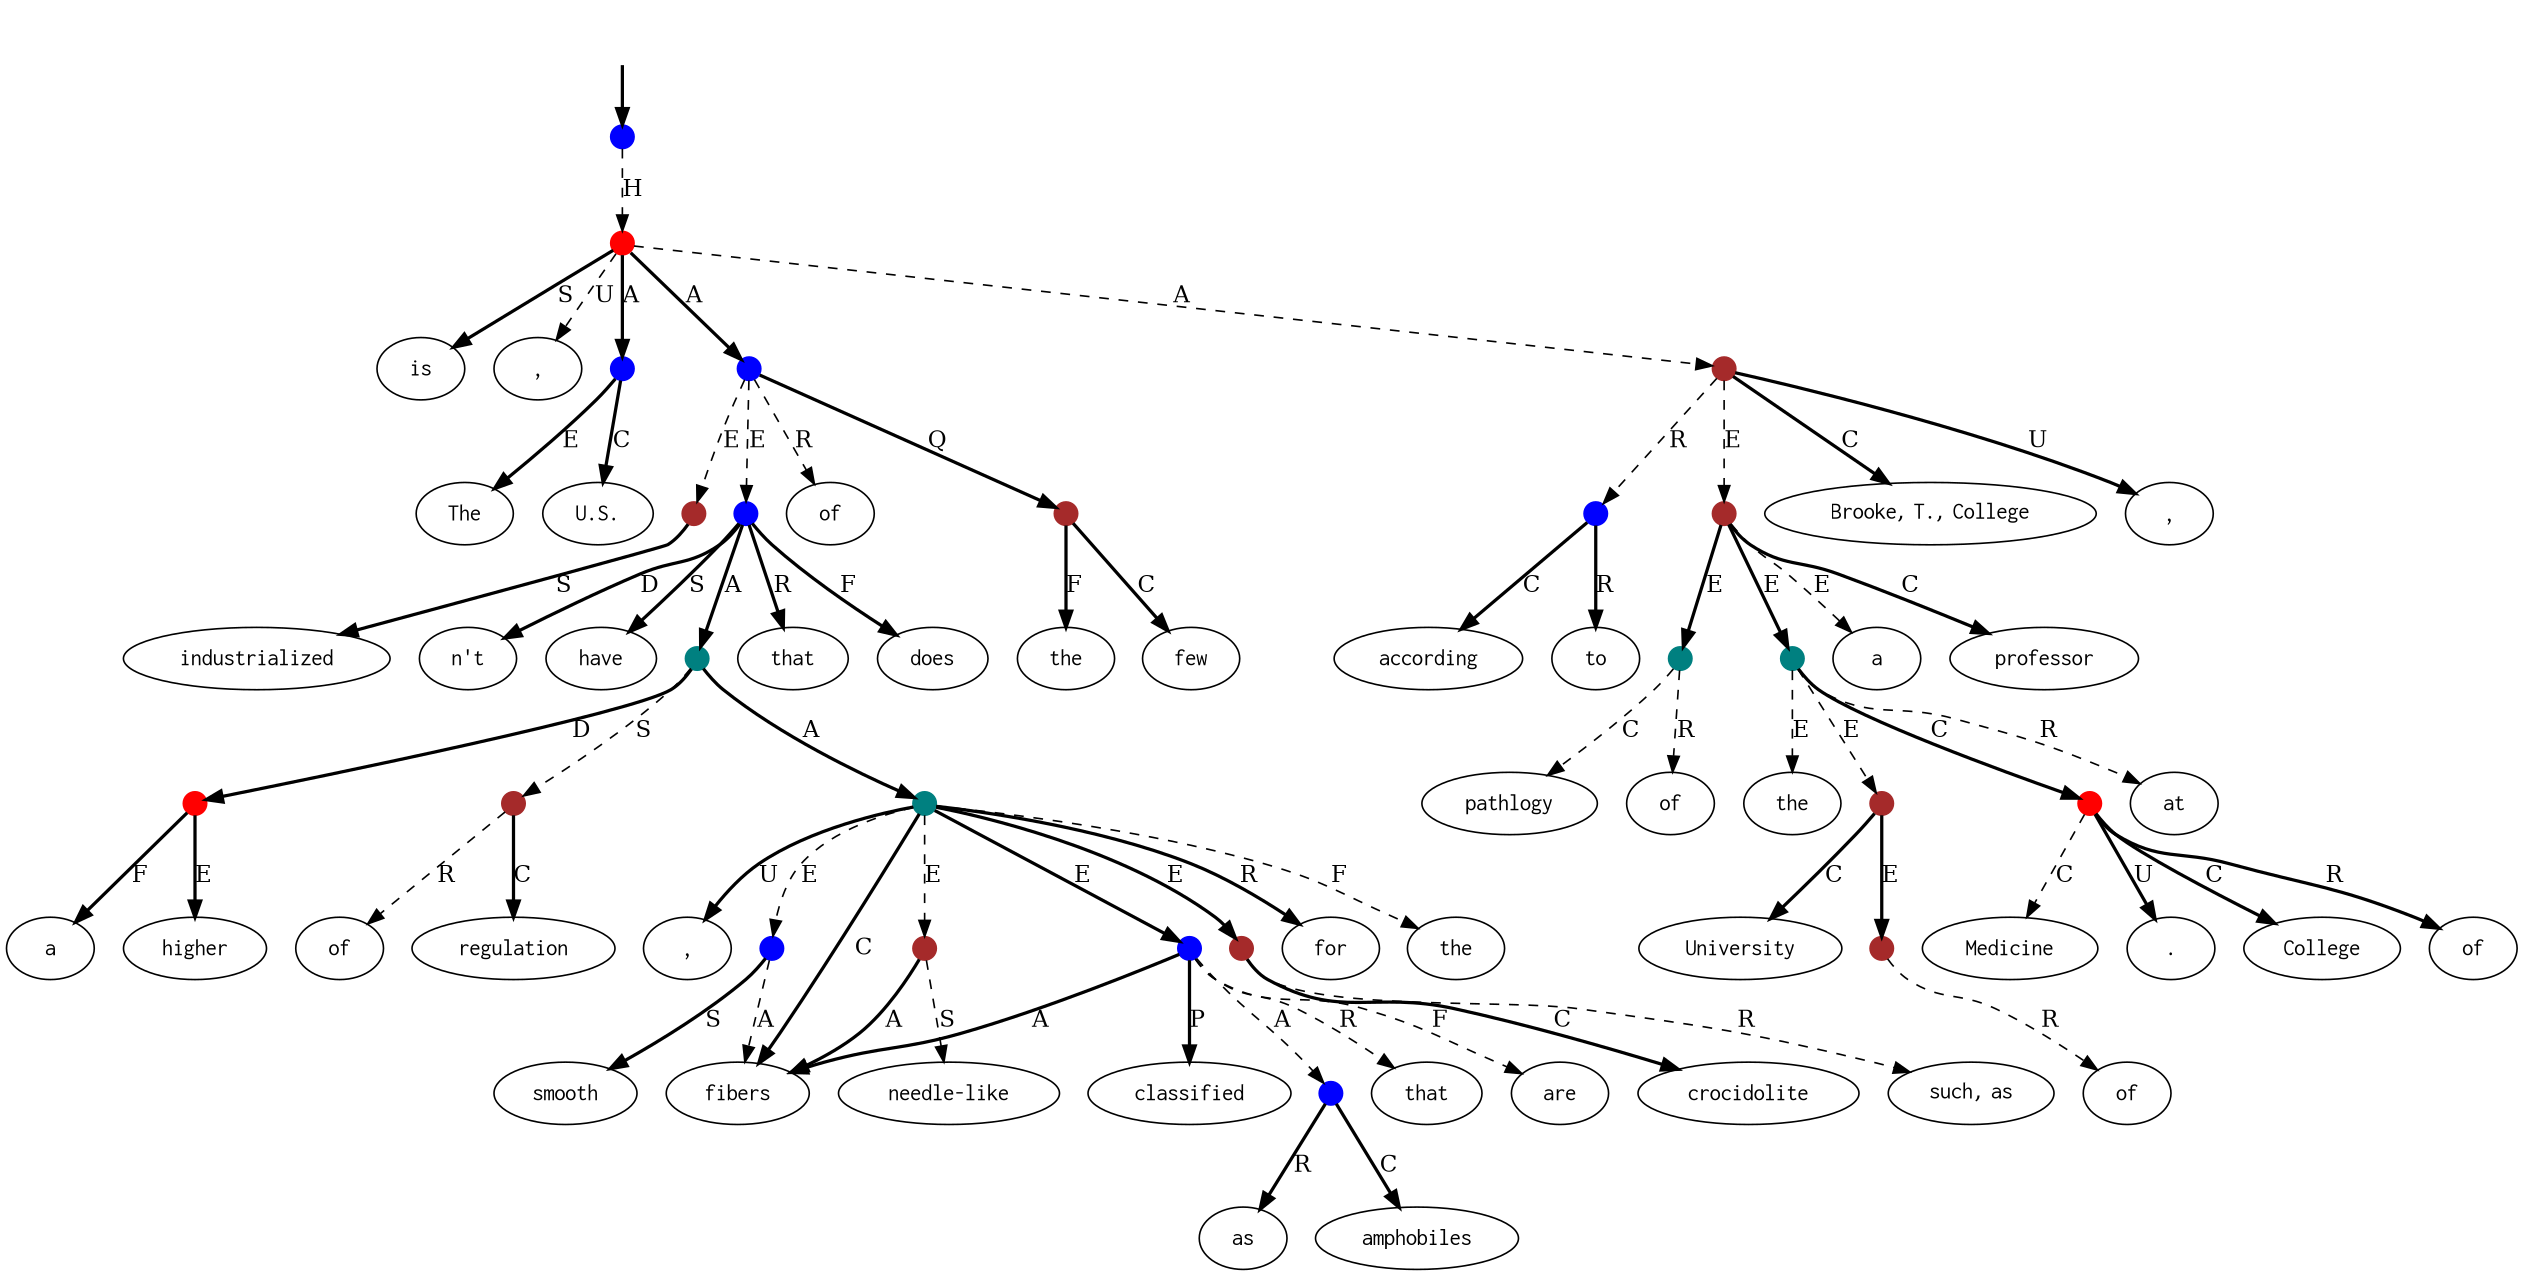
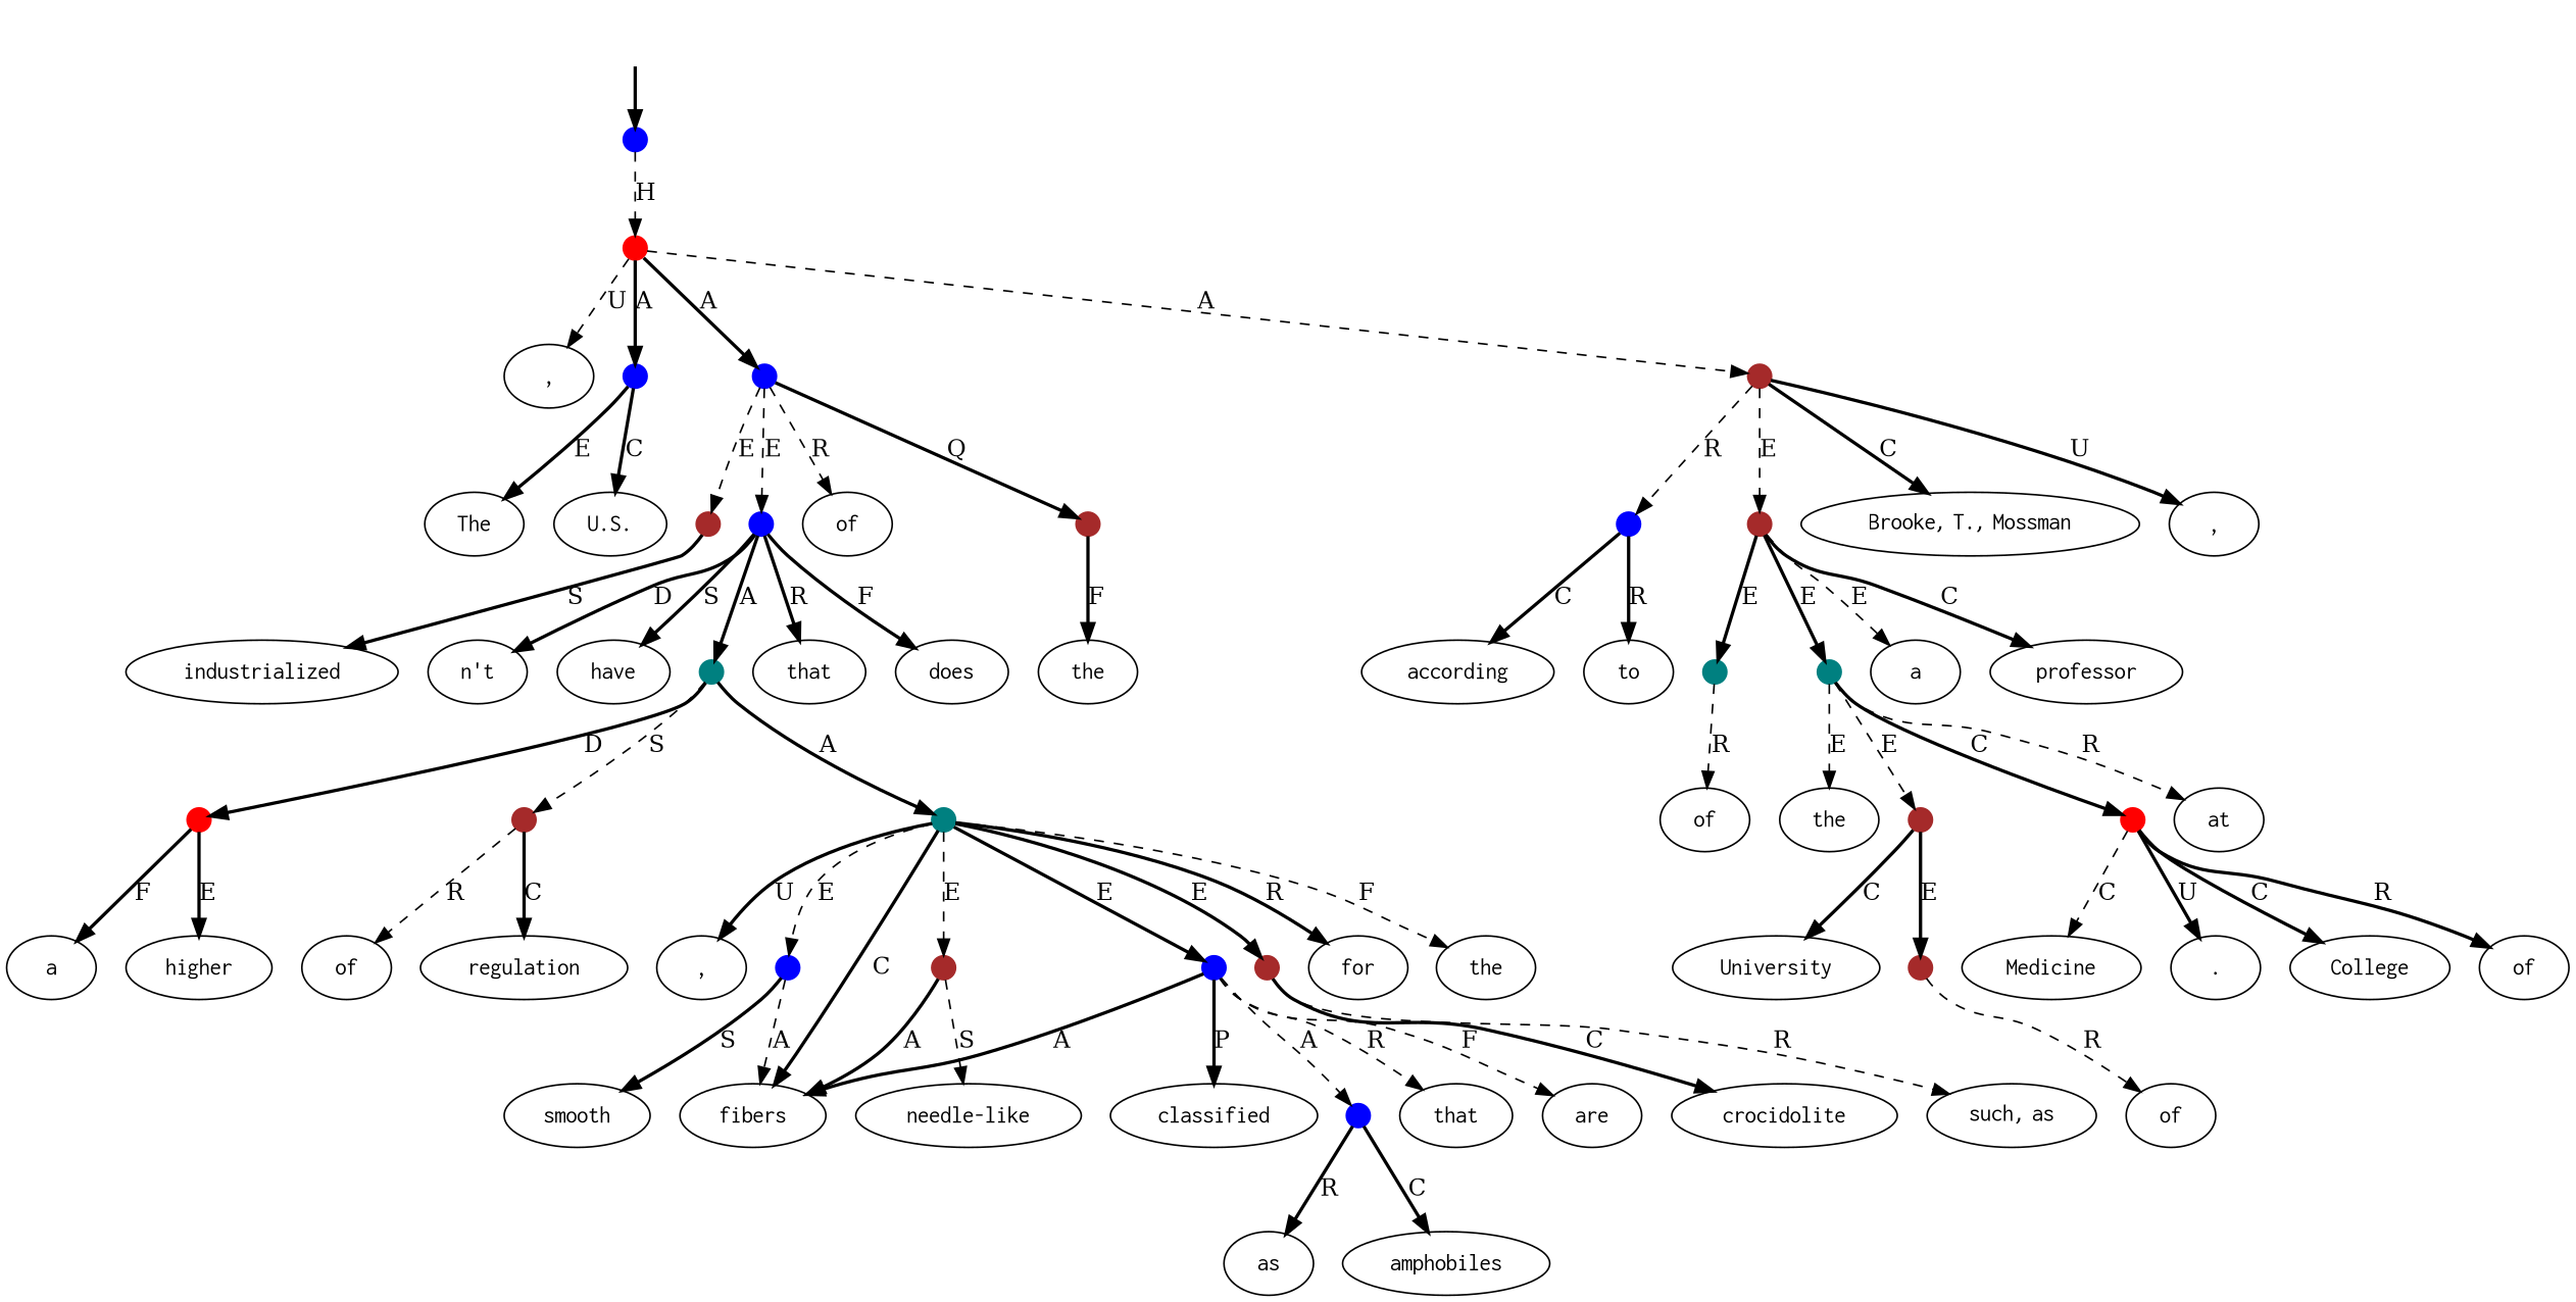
  digraph {
    fontname="DejaVu Serif"
    node [fontname="DejaVu Serif"]
    edge [fontname="DejaVu Serif" style=bold]
    top [style=invis]
    50 [color=blue shape=point width=0.2]
    51 [color=red shape=point width=0.2]
-   n4 [label=<<table align="center" border="0" cellspacing="0"><tr><td colspan="2"><font face="Courier">is</font></td></tr></table>>]
    n5 [label=<<table align="center" border="0" cellspacing="0"><tr><td colspan="2"><font face="Courier">,</font></td></tr></table>>]
    49 [color=blue shape=point width=0.2]
    52 [color=blue shape=point width=0.2]
    66 [color=brown shape=point width=0.2]
    n9 [label=<<table align="center" border="0" cellspacing="0"><tr><td colspan="2"><font face="Courier">The</font></td></tr></table>>]
    n10 [label=<<table align="center" border="0" cellspacing="0"><tr><td colspan="2"><font face="Courier">U.S.</font></td></tr></table>>]
    n11 [label=<<table align="center" border="0" cellspacing="0"><tr><td colspan="2"><font face="Courier">of</font></td></tr></table>>]
    n12 [label=<<table align="center" border="0" cellspacing="0"><tr><td colspan="2"><font face="Courier">the</font></td></tr></table>>]
-   n13 [label=<<table align="center" border="0" cellspacing="0"><tr><td colspan="2"><font face="Courier">few</font></td></tr></table>>]
    n14 [label=<<table align="center" border="0" cellspacing="0"><tr><td colspan="2"><font face="Courier">industrialized</font></td></tr></table>>]
    n15 [label=<<table align="center" border="0" cellspacing="0"><tr><td colspan="2"><font face="Courier">that</font></td></tr></table>>]
    n16 [label=<<table align="center" border="0" cellspacing="0"><tr><td colspan="2"><font face="Courier">does</font></td></tr></table>>]
    n17 [label=<<table align="center" border="0" cellspacing="0"><tr><td colspan="2"><font face="Courier">n&#x27;t</font></td></tr></table>>]
    n18 [label=<<table align="center" border="0" cellspacing="0"><tr><td colspan="2"><font face="Courier">have</font></td></tr></table>>]
    n19 [label=<<table align="center" border="0" cellspacing="0"><tr><td colspan="2"><font face="Courier">a</font></td></tr></table>>]
    n20 [label=<<table align="center" border="0" cellspacing="0"><tr><td colspan="2"><font face="Courier">higher</font></td></tr></table>>]
    n21 [label=<<table align="center" border="0" cellspacing="0"><tr><td colspan="2"><font face="Courier">of</font></td></tr></table>>]
    n22 [label=<<table align="center" border="0" cellspacing="0"><tr><td colspan="2"><font face="Courier">regulation</font></td></tr></table>>]
    n23 [label=<<table align="center" border="0" cellspacing="0"><tr><td colspan="2"><font face="Courier">for</font></td></tr></table>>]
    n24 [label=<<table align="center" border="0" cellspacing="0"><tr><td colspan="2"><font face="Courier">the</font></td></tr></table>>]
    n25 [label=<<table align="center" border="0" cellspacing="0"><tr><td colspan="2"><font face="Courier">smooth</font></td></tr></table>>]
    n26 [label=<<table align="center" border="0" cellspacing="0"><tr><td colspan="2"><font face="Courier">,</font></td></tr></table>>]
    n27 [label=<<table align="center" border="0" cellspacing="0"><tr><td colspan="2"><font face="Courier">needle-like</font></td></tr></table>>]
    n28 [label=<<table align="center" border="0" cellspacing="0"><tr><td colspan="2"><font face="Courier">fibers</font></td></tr></table>>]
    n29 [label=<<table align="center" border="0" cellspacing="0"><tr><td colspan="2"><font face="Courier">such</font>,&nbsp;<font face="Courier">as</font></td></tr></table>>]
    n30 [label=<<table align="center" border="0" cellspacing="0"><tr><td colspan="2"><font face="Courier">crocidolite</font></td></tr></table>>]
    n31 [label=<<table align="center" border="0" cellspacing="0"><tr><td colspan="2"><font face="Courier">that</font></td></tr></table>>]
    n32 [label=<<table align="center" border="0" cellspacing="0"><tr><td colspan="2"><font face="Courier">are</font></td></tr></table>>]
    n33 [label=<<table align="center" border="0" cellspacing="0"><tr><td colspan="2"><font face="Courier">classified</font></td></tr></table>>]
    n34 [label=<<table align="center" border="0" cellspacing="0"><tr><td colspan="2"><font face="Courier">as</font></td></tr></table>>]
    n35 [label=<<table align="center" border="0" cellspacing="0"><tr><td colspan="2"><font face="Courier">amphobiles</font></td></tr></table>>]
    n36 [label=<<table align="center" border="0" cellspacing="0"><tr><td colspan="2"><font face="Courier">according</font></td></tr></table>>]
    n37 [label=<<table align="center" border="0" cellspacing="0"><tr><td colspan="2"><font face="Courier">to</font></td></tr></table>>]
-   n38 [label=<<table align="center" border="0" cellspacing="0"><tr><td colspan="2"><font face="Courier">Brooke</font>,&nbsp;<font face="Courier">T.</font>,&nbsp;<font face="Courier">College</font></td></tr></table>>]
+   n38 [label=<<table align="center" border="0" cellspacing="0"><tr><td colspan="2"><font face="Courier">Brooke</font>,&nbsp;<font face="Courier">T.</font>,&nbsp;<font face="Courier">Mossman</font></td></tr></table>>]
    n39 [label=<<table align="center" border="0" cellspacing="0"><tr><td colspan="2"><font face="Courier">,</font></td></tr></table>>]
    n40 [label=<<table align="center" border="0" cellspacing="0"><tr><td colspan="2"><font face="Courier">a</font></td></tr></table>>]
    n41 [label=<<table align="center" border="0" cellspacing="0"><tr><td colspan="2"><font face="Courier">professor</font></td></tr></table>>]
    n42 [label=<<table align="center" border="0" cellspacing="0"><tr><td colspan="2"><font face="Courier">of</font></td></tr></table>>]
-   n43 [label=<<table align="center" border="0" cellspacing="0"><tr><td colspan="2"><font face="Courier">pathlogy</font></td></tr></table>>]
    n44 [label=<<table align="center" border="0" cellspacing="0"><tr><td colspan="2"><font face="Courier">at</font></td></tr></table>>]
    n45 [label=<<table align="center" border="0" cellspacing="0"><tr><td colspan="2"><font face="Courier">the</font></td></tr></table>>]
    n46 [label=<<table align="center" border="0" cellspacing="0"><tr><td colspan="2"><font face="Courier">University</font></td></tr></table>>]
    n47 [label=<<table align="center" border="0" cellspacing="0"><tr><td colspan="2"><font face="Courier">of</font></td></tr></table>>]
    n48 [label=<<table align="center" border="0" cellspacing="0"><tr><td colspan="2"><font face="Courier">College</font></td></tr></table>>]
    n49 [label=<<table align="center" border="0" cellspacing="0"><tr><td colspan="2"><font face="Courier">of</font></td></tr></table>>]
    n50 [label=<<table align="center" border="0" cellspacing="0"><tr><td colspan="2"><font face="Courier">Medicine</font></td></tr></table>>]
    n51 [label=<<table align="center" border="0" cellspacing="0"><tr><td colspan="2"><font face="Courier">.</font></td></tr></table>>]
    53 [color=brown shape=point width=0.2]
    54 [color=brown shape=point width=0.2]
    55 [color=blue shape=point width=0.2]
    65 [color=blue shape=point width=0.2]
    67 [color=brown shape=point width=0.2]
    57 [color=teal shape=point width=0.2]
    56 [color=red shape=point width=0.2]
    58 [color=brown shape=point width=0.2]
    59 [color=teal shape=point width=0.2]
    60 [color=blue shape=point width=0.2]
    61 [color=brown shape=point width=0.2]
    62 [color=brown shape=point width=0.2]
    63 [color=blue shape=point width=0.2]
    64 [color=blue shape=point width=0.2]
    68 [color=teal shape=point width=0.2]
    69 [color=teal shape=point width=0.2]
    70 [color=brown shape=point width=0.2]
    72 [color=red shape=point width=0.2]
    71 [color=brown shape=point width=0.2]
    top -> 50
    50 -> 51 [label=H style=dashed]
-   51 -> n4 [label=S]
    51 -> n5 [label=U style=dashed]
    51 -> 49 [label=A]
    51 -> 52 [label=A]
    51 -> 66 [label=A style=dashed]
    49 -> n9 [label=E]
    49 -> n10 [label=C]
    52 -> n11 [label=R style=dashed]
    52 -> 53 [label=Q]
    52 -> 54 [label=E style=dashed]
    52 -> 55 [label=E style=dashed]
    66 -> n38 [label=C]
    66 -> n39 [label=U]
    66 -> 65 [label=R style=dashed]
    66 -> 67 [label=E style=dashed]
    53 -> n12 [label=F]
-   53 -> n13 [label=C]
    54 -> n14 [label=S]
    55 -> n15 [label=R]
    55 -> n16 [label=F]
    55 -> n17 [label=D]
    55 -> n18 [label=S]
    55 -> 57 [label=A]
    65 -> n36 [label=C]
    65 -> n37 [label=R]
    67 -> n40 [label=E style=dashed]
    67 -> n41 [label=C]
    67 -> 68 [label=E]
    67 -> 69 [label=E]
    57 -> 56 [label=D]
    57 -> 58 [label=S style=dashed]
    57 -> 59 [label=A]
    56 -> n19 [label=F]
    56 -> n20 [label=E]
    58 -> n21 [label=R style=dashed]
    58 -> n22 [label=C]
    59 -> n23 [label=R]
    59 -> n24 [label=F style=dashed]
    59 -> n26 [label=U]
    59 -> n28 [label=C]
    59 -> 60 [label=E style=dashed]
    59 -> 61 [label=E style=dashed]
    59 -> 62 [label=E]
    59 -> 63 [label=E]
    60 -> n25 [label=S]
    60 -> n28 [label=A style=dashed]
    61 -> n27 [label=S style=dashed]
    61 -> n28 [label=A]
    62 -> n29 [label=R style=dashed]
    62 -> n30 [label=C]
    63 -> n28 [label=A]
    63 -> n31 [label=R style=dashed]
    63 -> n32 [label=F style=dashed]
    63 -> n33 [label=P]
    63 -> 64 [label=A style=dashed]
    64 -> n34 [label=R]
    64 -> n35 [label=C]
    68 -> n42 [label=R style=dashed]
-   68 -> n43 [label=C style=dashed]
    69 -> n44 [label=R style=dashed]
    69 -> n45 [label=E style=dashed]
    69 -> 70 [label=E style=dashed]
    69 -> 72 [label=C]
    70 -> n46 [label=C]
    70 -> 71 [label=E]
    72 -> n48 [label=C]
    72 -> n49 [label=R]
    72 -> n50 [label=C style=dashed]
    72 -> n51 [label=U]
    71 -> n47 [label=R style=dashed]
  }
